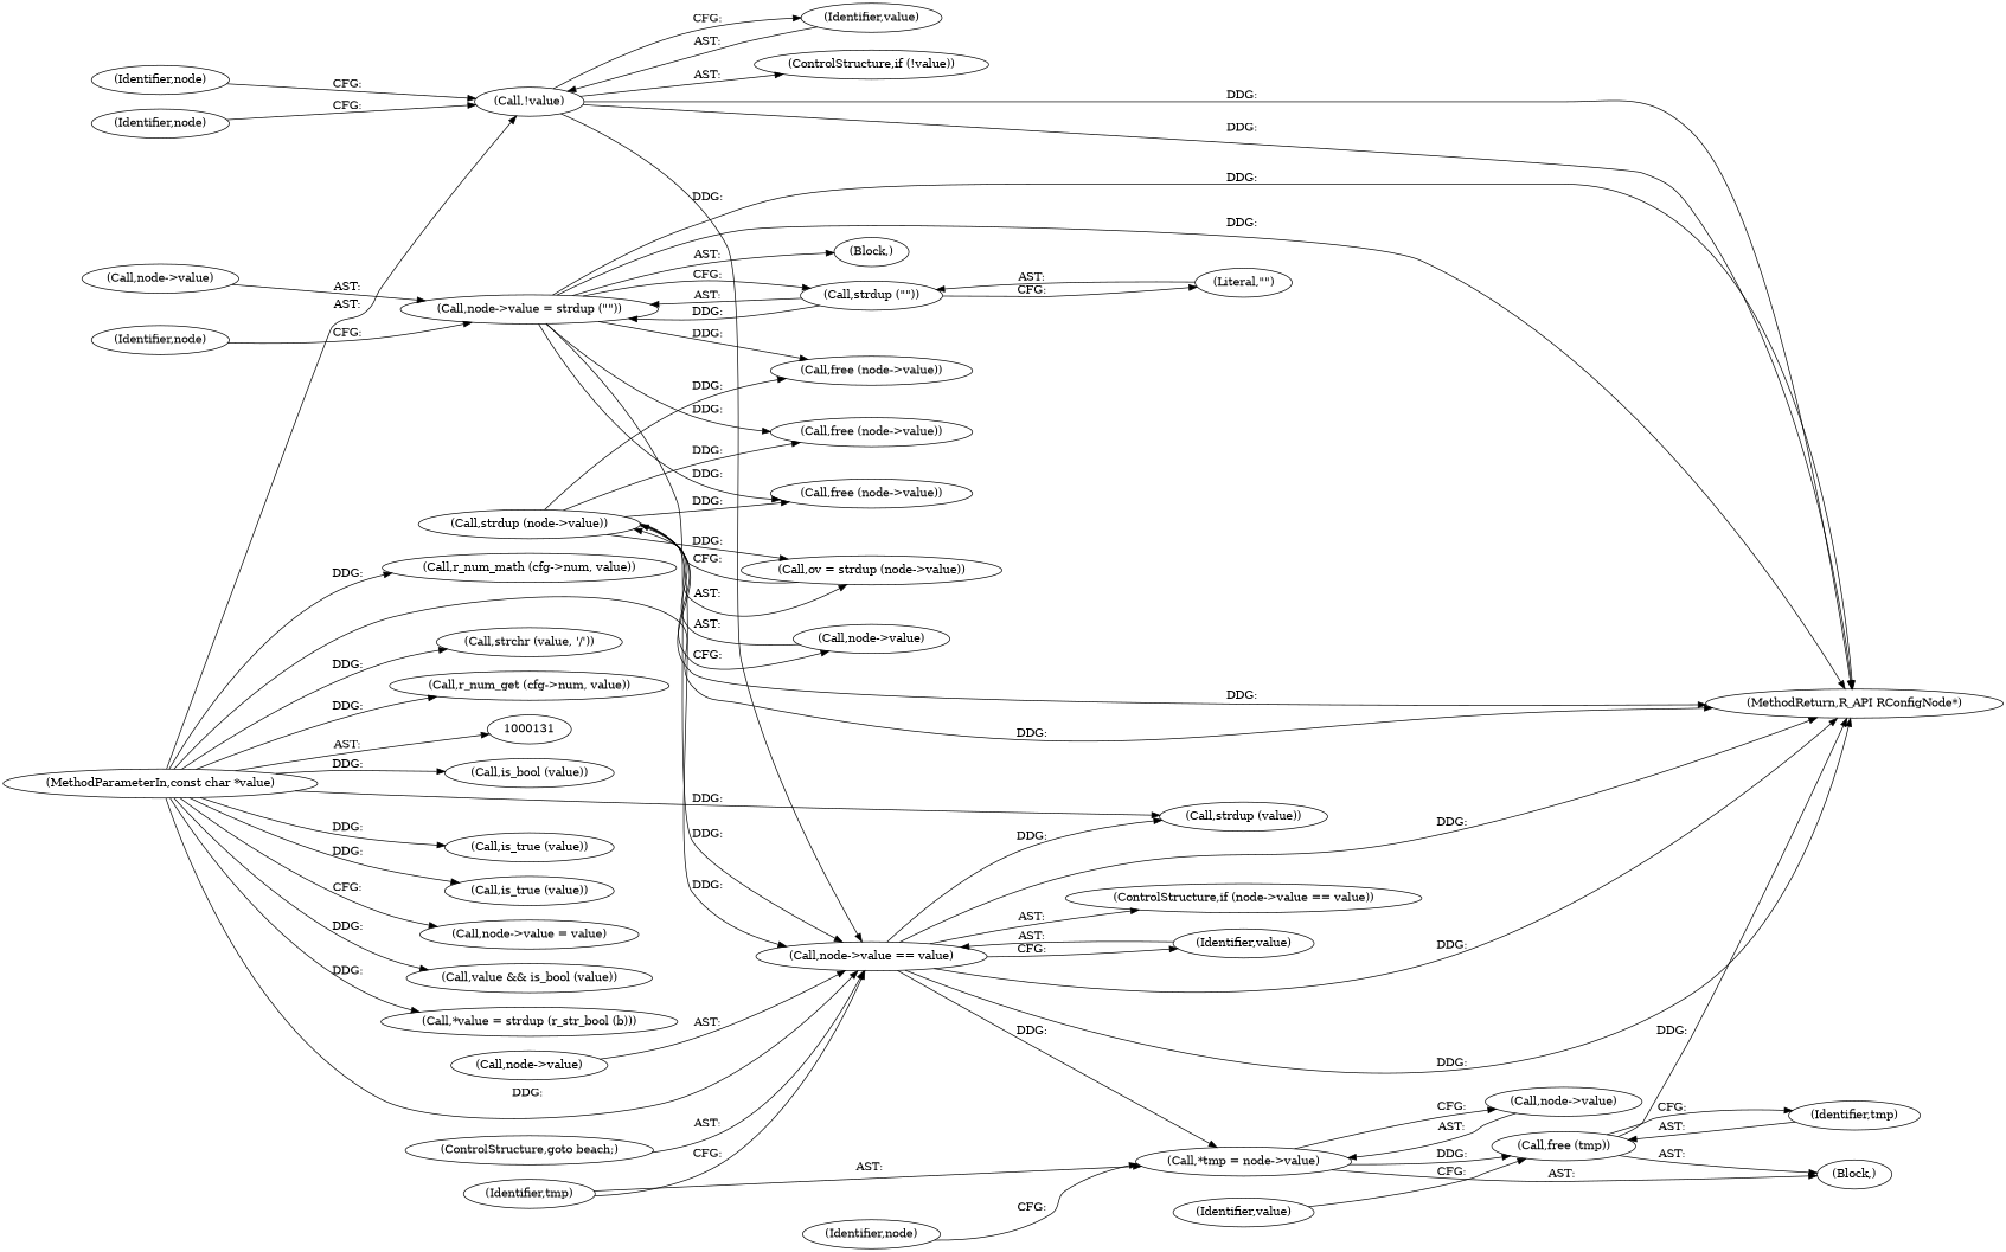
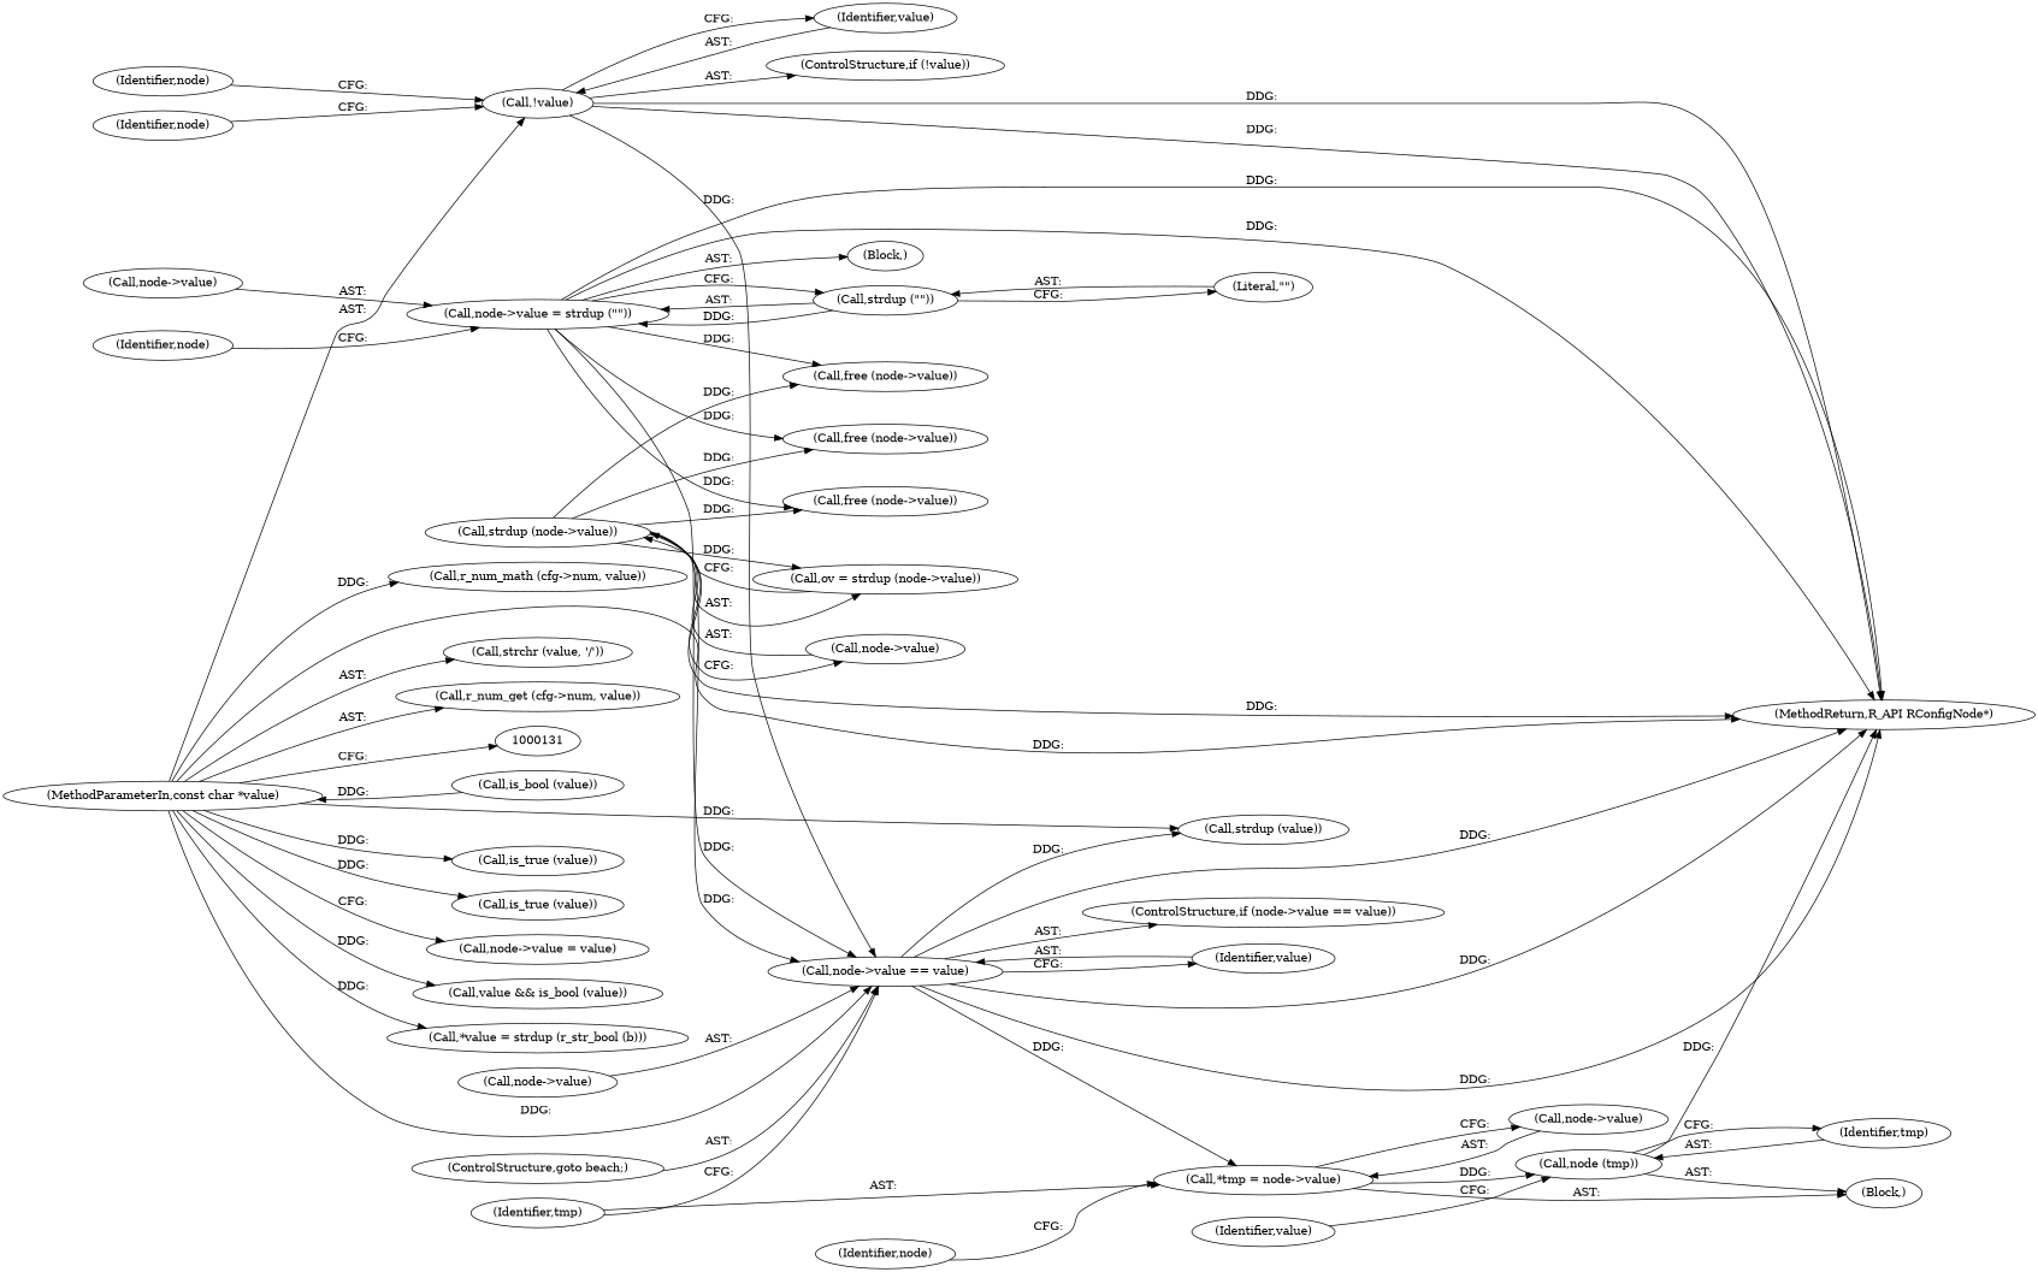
  digraph {
    rankdir=LR
    n1 [label="(Call,*tmp = node->value)"]
-   n2 [label="(Call,free (tmp))"]
+   n2 [label="(Call,node (tmp))"]
    n3 [label="(Call,node->value)"]
    n4 [label="(Block,)"]
    n5 [label="(MethodReturn,R_API RConfigNode*)"]
    n6 [label="(Identifier,tmp)"]
    n7 [label="(Call,node->value == value)"]
    n8 [label="(ControlStructure,if (node->value == value))"]
    n9 [label="(Identifier,value)"]
    n10 [label="(Call,strdup (value))"]
    n11 [label="(Call,node->value = strdup (\"\"))"]
    n12 [label="(Call,strdup (\"\"))"]
    n13 [label="(Call,free (node->value))"]
    n14 [label="(Call,free (node->value))"]
    n15 [label="(Call,free (node->value))"]
    n16 [label="(Block,)"]
    n17 [label="(Literal,\"\")"]
    n18 [label="(Call,strdup (node->value))"]
    n19 [label="(Call,node->value)"]
    n20 [label="(Call,ov = strdup (node->value))"]
    n21 [label="(Call,!value)"]
    n22 [label="(Identifier,value)"]
    n23 [label="(ControlStructure,if (!value))"]
    n24 [label="(MethodParameterIn,const char *value)"]
    n25 [label="(Call,is_true (value))"]
    n26 [label="(Call,is_true (value))"]
    n27 [label="(Call,node->value = value)"]
    n28 [label="(Call,value && is_bool (value))"]
    n29 [label="(Call,*value = strdup (r_str_bool (b)))"]
    n30 [label="(Call,is_bool (value))"]
    n31 [label="(Call,r_num_math (cfg->num, value))"]
    n32 [label="(Call,strchr (value, '/'))"]
    n33 [label="(Call,r_num_get (cfg->num, value))"]
    n34 [label=1000131]
    n35 [label="(Call,node->value)"]
    n36 [label="(Identifier,value)"]
    n37 [label="(Identifier,node)"]
    n38 [label="(Call,node->value)"]
    n39 [label="(Identifier,tmp)"]
    n40 [label="(ControlStructure,goto beach;)"]
    n41 [label="(Identifier,node)"]
    n42 [label="(Identifier,node)"]
    n43 [label="(Identifier,node)"]
    n1 -> n2 [label="DDG: "]
    n1 -> n3 [label="CFG: "]
    n1 -> n4 [label="AST: "]
    n2 -> n4 [label="AST: "]
    n2 -> n5 [label="DDG: "]
    n2 -> n6 [label="CFG: "]
    n3 -> n1 [label="AST: "]
    n6 -> n2 [label="AST: "]
    n7 -> n1 [label="DDG: "]
    n7 -> n5 [label="DDG: "]
    n7 -> n5 [label="DDG: "]
    n7 -> n5 [label="DDG: "]
    n7 -> n8 [label="AST: "]
    n7 -> n9 [label="CFG: "]
    n7 -> n10 [label="DDG: "]
    n9 -> n7 [label="AST: "]
    n11 -> n5 [label="DDG: "]
    n11 -> n5 [label="DDG: "]
    n11 -> n7 [label="DDG: "]
    n11 -> n12 [label="CFG: "]
    n11 -> n13 [label="DDG: "]
    n11 -> n14 [label="DDG: "]
    n11 -> n15 [label="DDG: "]
    n11 -> n16 [label="AST: "]
    n12 -> n11 [label="AST: "]
    n12 -> n11 [label="DDG: "]
    n12 -> n17 [label="CFG: "]
    n17 -> n12 [label="AST: "]
    n18 -> n5 [label="DDG: "]
    n18 -> n7 [label="DDG: "]
    n18 -> n13 [label="DDG: "]
    n18 -> n14 [label="DDG: "]
    n18 -> n15 [label="DDG: "]
    n18 -> n19 [label="CFG: "]
    n18 -> n20 [label="AST: "]
    n18 -> n20 [label="DDG: "]
    n19 -> n18 [label="AST: "]
    n20 -> n18 [label="CFG: "]
    n21 -> n5 [label="DDG: "]
    n21 -> n5 [label="DDG: "]
    n21 -> n7 [label="DDG: "]
    n21 -> n22 [label="CFG: "]
    n21 -> n23 [label="AST: "]
    n22 -> n21 [label="AST: "]
    n24 -> n5 [label="DDG: "]
    n24 -> n7 [label="DDG: "]
    n24 -> n10 [label="DDG: "]
    n24 -> n21 [label="AST: "]
    n24 -> n25 [label="DDG: "]
    n24 -> n26 [label="DDG: "]
    n24 -> n27 [label="CFG: "]
    n24 -> n28 [label="DDG: "]
    n24 -> n29 [label="DDG: "]
-   n24 -> n30 [label="DDG: "]
+   n30 -> n24 [label="DDG: "]
    n24 -> n31 [label="DDG: "]
-   n24 -> n32 [label="DDG: "]
-   n24 -> n33 [label="DDG: "]
-   n24 -> n34 [label="AST: "]
+   n24 -> n32 [label="AST: "]
+   n24 -> n33 [label="AST: "]
+   n24 -> n34 [label="CFG: "]
    n35 -> n11 [label="AST: "]
    n36 -> n2 [label="CFG: "]
    n37 -> n1 [label="CFG: "]
    n38 -> n7 [label="AST: "]
    n39 -> n1 [label="AST: "]
    n39 -> n7 [label="CFG: "]
    n40 -> n7 [label="AST: "]
    n41 -> n11 [label="CFG: "]
    n42 -> n21 [label="CFG: "]
    n43 -> n21 [label="CFG: "]
  }
